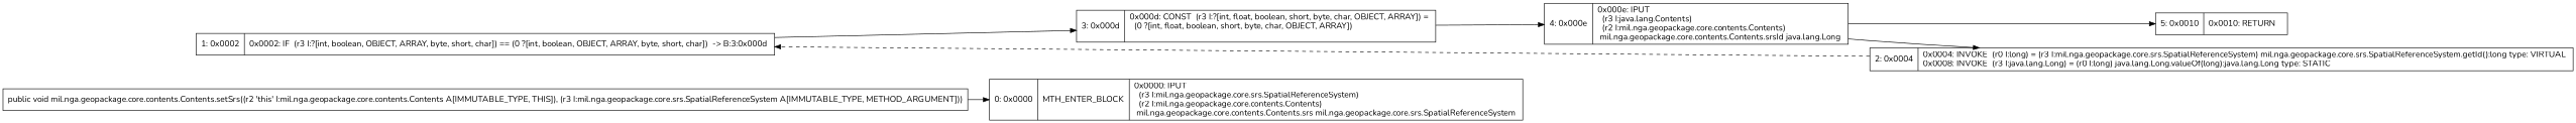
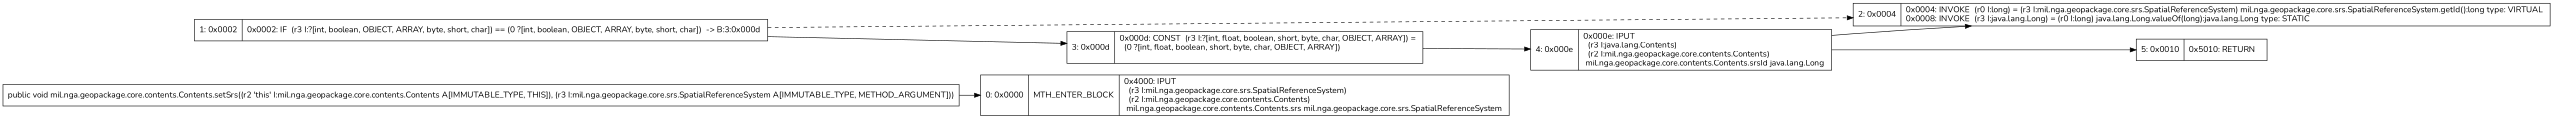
  digraph {
    fontname=Nunito
    rankdir=LR
    node [fontname=Nunito shape=record]
    edge [fontname=Nunito]
-   n1 [label="{0\:\ 0x0000|MTH_ENTER_BLOCK\l|0x0000: IPUT  \l  (r3 I:mil.nga.geopackage.core.srs.SpatialReferenceSystem)\l  (r2 I:mil.nga.geopackage.core.contents.Contents)\l mil.nga.geopackage.core.contents.Contents.srs mil.nga.geopackage.core.srs.SpatialReferenceSystem \l}"]
+   n1 [label="{0\:\ 0x0000|MTH_ENTER_BLOCK\l|0x4000: IPUT  \l  (r3 I:mil.nga.geopackage.core.srs.SpatialReferenceSystem)\l  (r2 I:mil.nga.geopackage.core.contents.Contents)\l mil.nga.geopackage.core.contents.Contents.srs mil.nga.geopackage.core.srs.SpatialReferenceSystem \l}"]
    n2 [label="{1\:\ 0x0002|0x0002: IF  (r3 I:?[int, boolean, OBJECT, ARRAY, byte, short, char]) == (0 ?[int, boolean, OBJECT, ARRAY, byte, short, char])  \-\> B:3:0x000d \l}"]
    n3 [label="{2\:\ 0x0004|0x0004: INVOKE  (r0 I:long) = (r3 I:mil.nga.geopackage.core.srs.SpatialReferenceSystem) mil.nga.geopackage.core.srs.SpatialReferenceSystem.getId():long type: VIRTUAL \l0x0008: INVOKE  (r3 I:java.lang.Long) = (r0 I:long) java.lang.Long.valueOf(long):java.lang.Long type: STATIC \l}"]
    n4 [label="{3\:\ 0x000d|0x000d: CONST  (r3 I:?[int, float, boolean, short, byte, char, OBJECT, ARRAY]) = \l  (0 ?[int, float, boolean, short, byte, char, OBJECT, ARRAY])\l \l}"]
    n5 [label="{4\:\ 0x000e|0x000e: IPUT  \l  (r3 I:java.lang.Contents)\l  (r2 I:mil.nga.geopackage.core.contents.Contents)\l mil.nga.geopackage.core.contents.Contents.srsId java.lang.Long \l}"]
-   n6 [label="{5\:\ 0x0010|0x0010: RETURN   \l}"]
+   n6 [label="{5\:\ 0x0010|0x5010: RETURN   \l}"]
    n7 [label="{public void mil.nga.geopackage.core.contents.Contents.setSrs((r2 'this' I:mil.nga.geopackage.core.contents.Contents A[IMMUTABLE_TYPE, THIS]), (r3 I:mil.nga.geopackage.core.srs.SpatialReferenceSystem A[IMMUTABLE_TYPE, METHOD_ARGUMENT])) }"]
-   n3 -> n2 [style=dashed]
+   n2 -> n3 [style=dashed]
    n2 -> n4
    n4 -> n5
    n5 -> n3
    n5 -> n6
    n7 -> n1
  }
